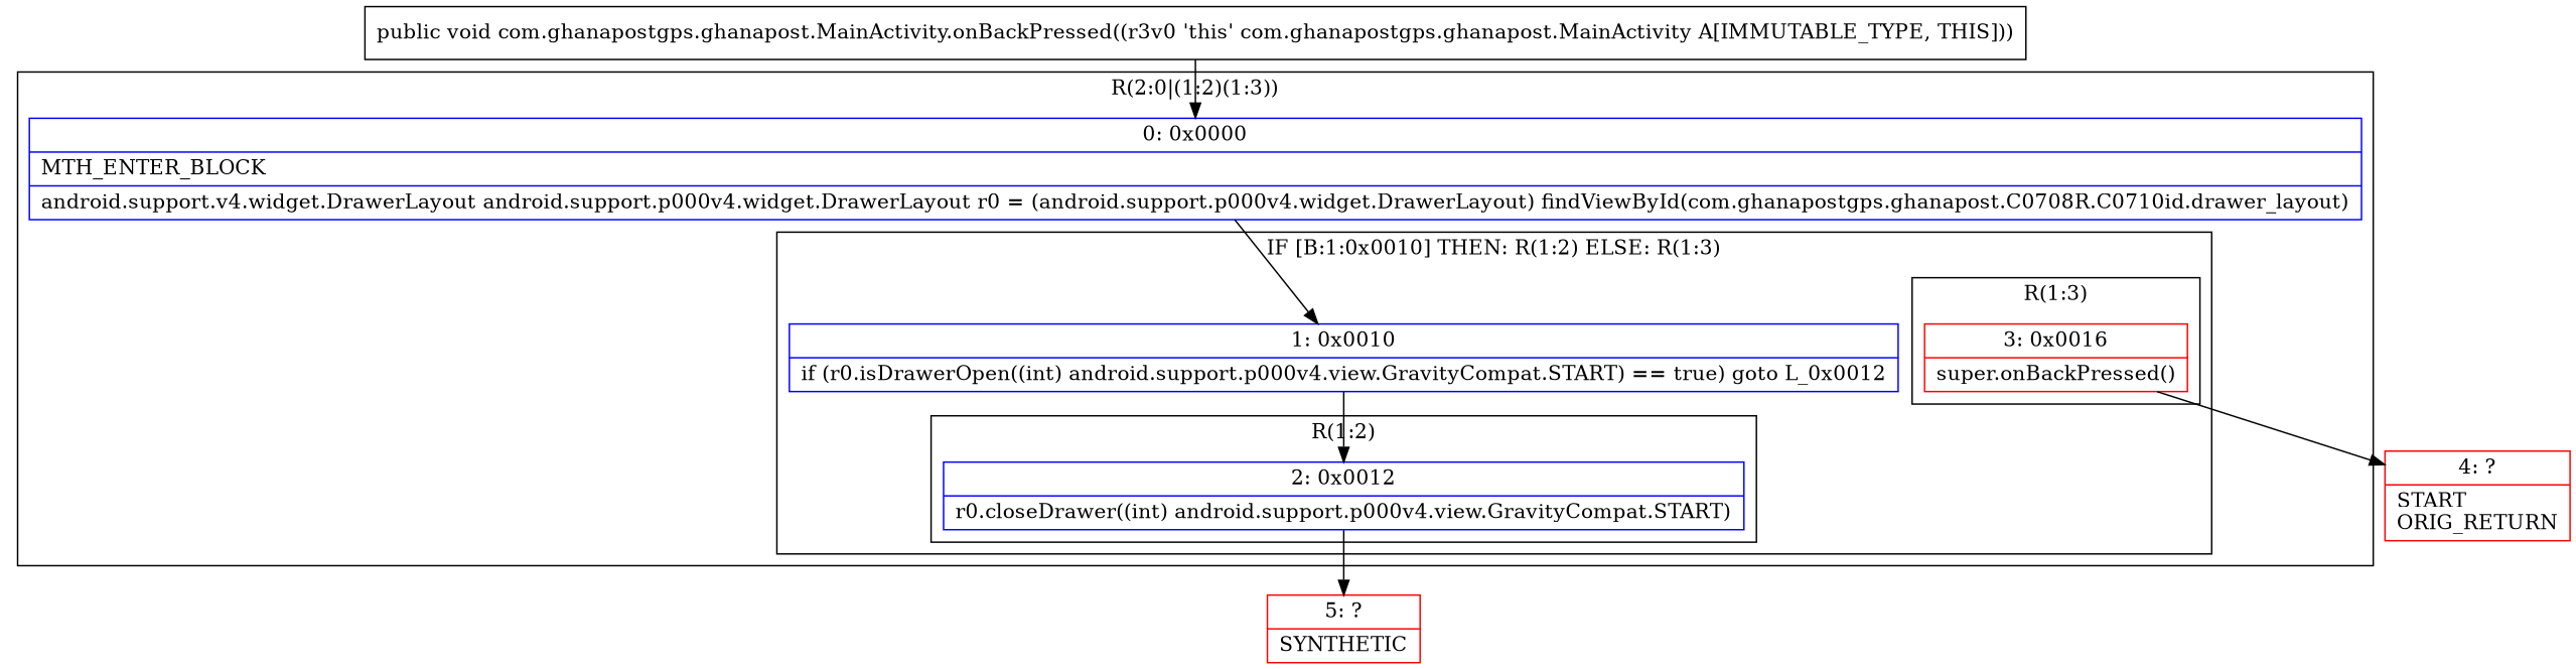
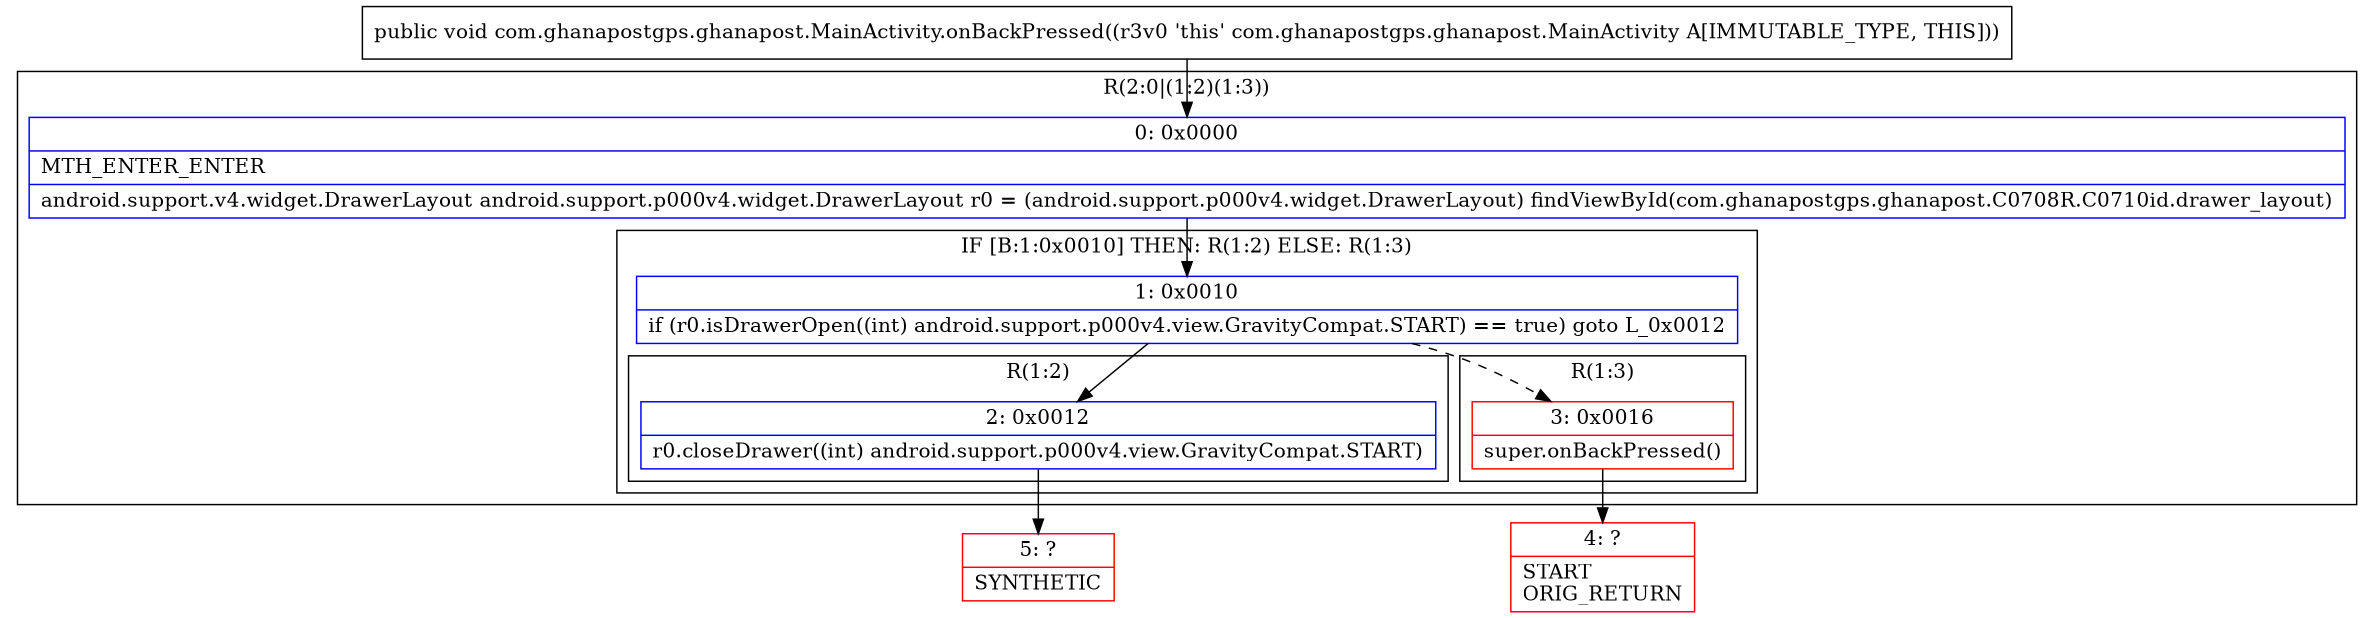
  digraph {
    node [color=blue shape=record]
    n1 [label="{2\:\ 0x0012|r0.closeDrawer((int) android.support.p000v4.view.GravityCompat.START)\l}"]
    n2 [color=red label="{3\:\ 0x0016|super.onBackPressed()\l}"]
    n3 [label="{1\:\ 0x0010|if (r0.isDrawerOpen((int) android.support.p000v4.view.GravityCompat.START) == true) goto L_0x0012\l}"]
-   n4 [label="{0\:\ 0x0000|MTH_ENTER_BLOCK\l|android.support.v4.widget.DrawerLayout android.support.p000v4.widget.DrawerLayout r0 = (android.support.p000v4.widget.DrawerLayout) findViewById(com.ghanapostgps.ghanapost.C0708R.C0710id.drawer_layout)\l}"]
+   n4 [label="{0\:\ 0x0000|MTH_ENTER_ENTER\l|android.support.v4.widget.DrawerLayout android.support.p000v4.widget.DrawerLayout r0 = (android.support.p000v4.widget.DrawerLayout) findViewById(com.ghanapostgps.ghanapost.C0708R.C0710id.drawer_layout)\l}"]
    n5 [color=red label="{5\:\ ?|SYNTHETIC\l}"]
    n6 [color=red label="{4\:\ ?|START\lORIG_RETURN\l}"]
    n7 [label="{public void com.ghanapostgps.ghanapost.MainActivity.onBackPressed((r3v0 'this' com.ghanapostgps.ghanapost.MainActivity A[IMMUTABLE_TYPE, THIS])) }" color=""]
    subgraph cluster_1 {
      label="R(2:0|(1:2)(1:3))"
      n4
      subgraph cluster_2 {
        label="IF [B:1:0x0010] THEN: R(1:2) ELSE: R(1:3)"
        n3
        subgraph cluster_3 {
          label="R(1:2)"
          n1
        }
        subgraph cluster_4 {
          label="R(1:3)"
          n2
        }
      }
    }
    n1 -> n5
    n2 -> n6
    n3 -> n1
+   n3 -> n2 [style=dashed]
    n4 -> n3
    n7 -> n4
  }
